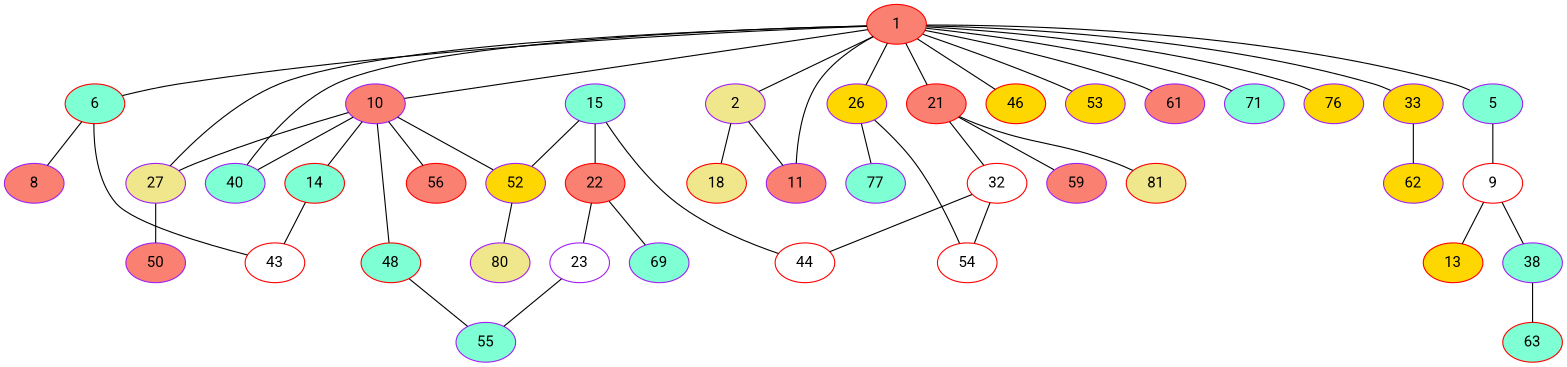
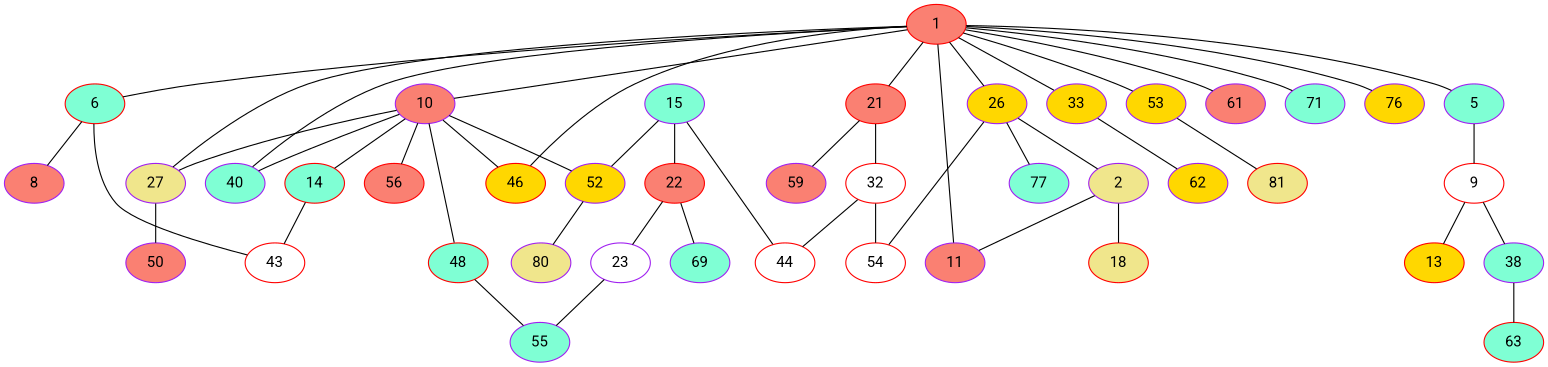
  graph {
    fontname=Roboto
    node [color=purple fillcolor=aquamarine fontname=Roboto style=filled]
    edge [fontname=Roboto]
    1 [color=red fillcolor=salmon super="+4+3+7"]
    2 [fillcolor=khaki]
    5
    6 [color=red]
    10 [fillcolor=salmon super="+75+24+30+14"]
    11 [fillcolor=salmon super="+35+31"]
    21 [color=red fillcolor=salmon super="+28"]
    26 [fillcolor=gold super="+47"]
    27 [fillcolor=khaki]
    33 [fillcolor=gold]
    40
    46 [color=red fillcolor=gold]
    53 [fillcolor=gold]
    61 [fillcolor=salmon]
    71
    76 [fillcolor=gold]
    18 [color=red fillcolor=khaki]
    9 [color=red fillcolor=white super="+39"]
    8 [fillcolor=salmon]
    43 [color=red fillcolor=white]
    n21 [color=red label=14]
    48 [color=red super="+73"]
    52 [fillcolor=gold super="+58"]
    56 [color=red fillcolor=salmon]
    32 [color=red fillcolor=white]
    59 [fillcolor=salmon]
    81 [color=red fillcolor=khaki]
    54 [color=red fillcolor=white]
    n29 [label=77]
    50 [fillcolor=salmon]
    62 [fillcolor=gold]
    15 [super="+84+60"]
    22 [color=red fillcolor=salmon]
    44 [color=red fillcolor=white]
    13 [color=red fillcolor=gold]
    38 [super="+83"]
    63 [color=red]
    55
    80 [fillcolor=khaki]
    23 [fillcolor=white]
    69
-   1 -- 2
+   26 -- 2
    1 -- 5
    1 -- 6
    1 -- 10
    1 -- 11 [weight=2]
    1 -- 21
    1 -- 26
    1 -- 27
    1 -- 33
    1 -- 40
    1 -- 46
    1 -- 53
    1 -- 61
    1 -- 71
    1 -- 76
    2 -- 11
    2 -- 18
    5 -- 9
    6 -- 8
    6 -- 43
    10 -- 27
    10 -- 40
+   10 -- 46
    10 -- n21
    10 -- 48
    10 -- 52
    10 -- 56
    21 -- 32
    21 -- 59
-   21 -- 81
+   53 -- 81
    26 -- 54
    26 -- n29
    27 -- 50
    33 -- 62
    9 -- 13
    9 -- 38
    n21 -- 43
    48 -- 55
    52 -- 80
    32 -- 54
    32 -- 44
    15 -- 52
    15 -- 22
    15 -- 44
    22 -- 23
    22 -- 69
    38 -- 63
    23 -- 55
  }
